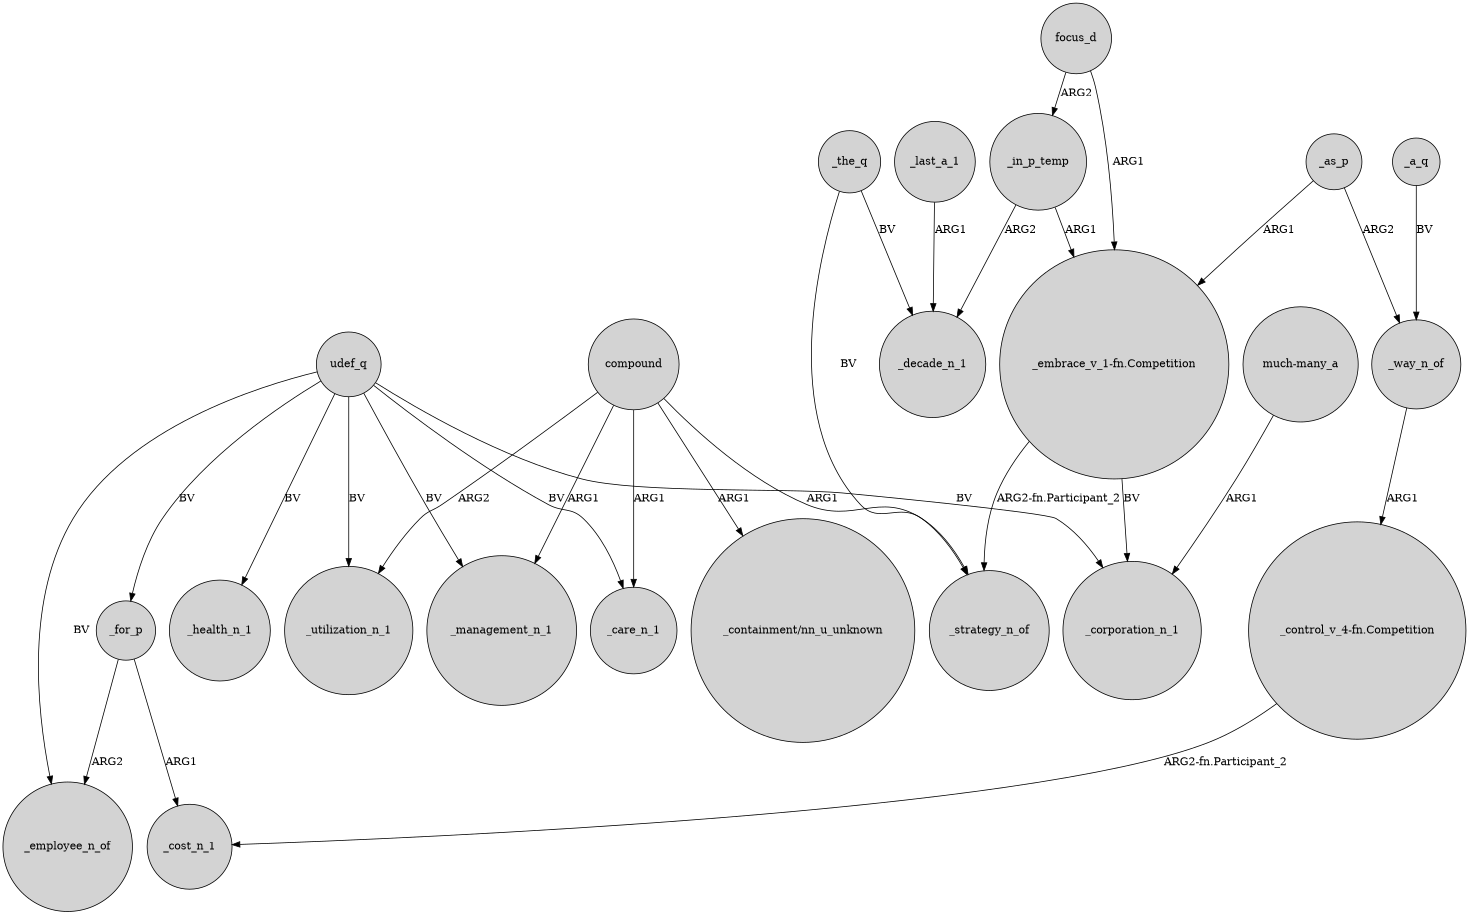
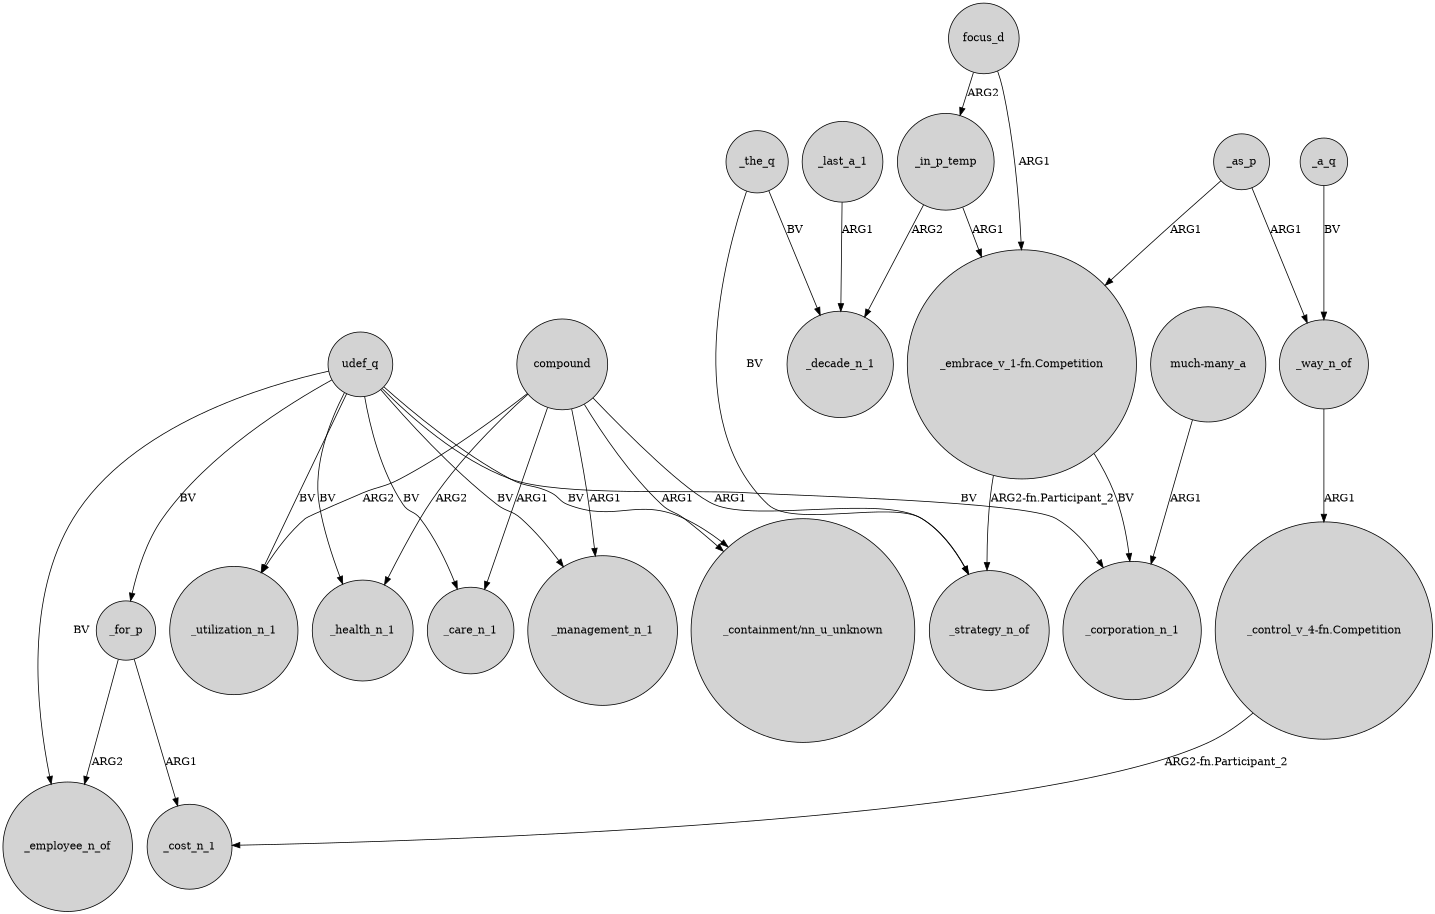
  digraph {
    node [shape=circle style=filled]
    udef_q
    _health_n_1
    _corporation_n_1
    "_containment/nn_u_unknown"
    _care_n_1
    _management_n_1
    _employee_n_of
    _utilization_n_1
    _for_p
    _a_q
    _way_n_of
    n12 [label="_control_v_4-fn.Competition"]
    _cost_n_1
    _the_q
    _decade_n_1
    _strategy_n_of
    _in_p_temp
    "_embrace_v_1-fn.Competition"
    "much-many_a"
    compound
    focus_d
    _as_p
    _last_a_1
    udef_q -> _health_n_1 [label=BV]
    udef_q -> _corporation_n_1 [label=BV]
+   udef_q -> "_containment/nn_u_unknown" [label=BV]
    udef_q -> _care_n_1 [label=BV]
    udef_q -> _management_n_1 [label=BV]
    udef_q -> _employee_n_of [label=BV]
    udef_q -> _utilization_n_1 [label=BV]
    udef_q -> _for_p [label=BV]
    _for_p -> _employee_n_of [label=ARG2]
    _for_p -> _cost_n_1 [label=ARG1]
    _a_q -> _way_n_of [label=BV]
    _way_n_of -> n12 [label=ARG1]
    n12 -> _cost_n_1 [label="ARG2-fn.Participant_2"]
    _the_q -> _decade_n_1 [label=BV]
    _the_q -> _strategy_n_of [label=BV]
    _in_p_temp -> _decade_n_1 [label=ARG2]
    _in_p_temp -> "_embrace_v_1-fn.Competition" [label=ARG1]
    "_embrace_v_1-fn.Competition" -> _corporation_n_1 [label=BV]
    "_embrace_v_1-fn.Competition" -> _strategy_n_of [label="ARG2-fn.Participant_2"]
    "much-many_a" -> _corporation_n_1 [label=ARG1]
+   compound -> _health_n_1 [label=ARG2]
    compound -> "_containment/nn_u_unknown" [label=ARG1]
    compound -> _care_n_1 [label=ARG1]
    compound -> _management_n_1 [label=ARG1]
    compound -> _utilization_n_1 [label=ARG2]
    compound -> _strategy_n_of [label=ARG1]
    focus_d -> _in_p_temp [label=ARG2]
    focus_d -> "_embrace_v_1-fn.Competition" [label=ARG1]
-   _as_p -> _way_n_of [label=ARG2]
+   _as_p -> _way_n_of [label=ARG1]
    _as_p -> "_embrace_v_1-fn.Competition" [label=ARG1]
    _last_a_1 -> _decade_n_1 [label=ARG1]
  }
